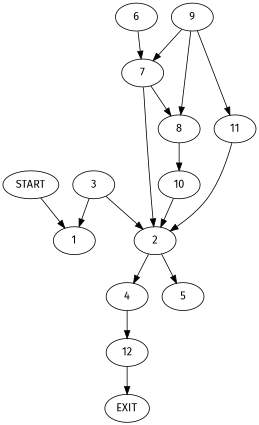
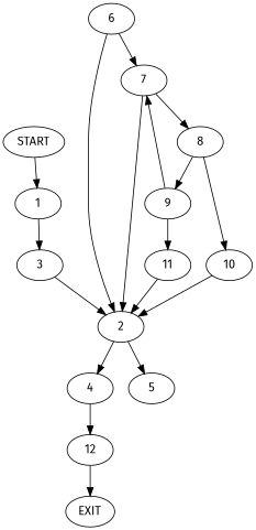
  digraph {
    fontname="Fira Sans"
    node [fontname="Fira Sans"]
    edge [fontname="Fira Sans"]
    n1 [label=START]
    1
    3
    n4 [label=EXIT]
    2
    4
    5
    12
    6
    7
    8
    9
    10
    11
    n1 -> 1
-   3 -> 1
+   1 -> 3
    3 -> 2
    2 -> 4
    2 -> 5
    4 -> 12
    12 -> n4
+   6 -> 2
    6 -> 7
    7 -> 2
    7 -> 8
-   9 -> 8
+   8 -> 9
    8 -> 10
    9 -> 7
    9 -> 11
    10 -> 2
    11 -> 2
  }
